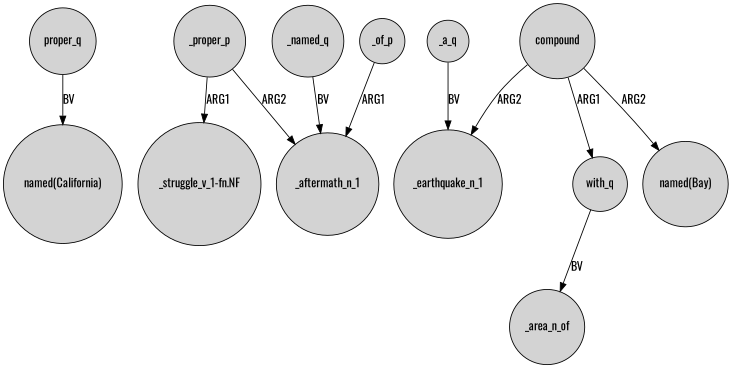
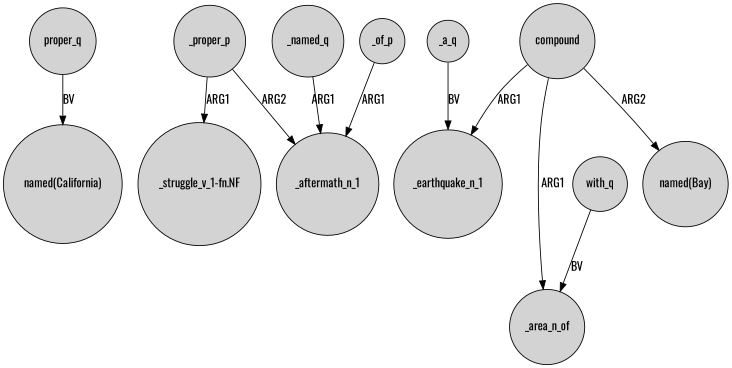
  digraph {
    fontname=Oswald
    node [fontname=Oswald shape=circle style=filled]
    edge [fontname=Oswald]
    proper_q
    "named(California)"
    n3 [label=_proper_p]
    _aftermath_n_1
    "_struggle_v_1-fn.NF"
    n6 [label=_named_q]
    compound
    "named(Bay)"
    _earthquake_n_1
    _area_n_of
    _of_p
    n12 [label=with_q]
    _a_q
    proper_q -> "named(California)" [label=BV]
    n3 -> _aftermath_n_1 [label=ARG2]
    n3 -> "_struggle_v_1-fn.NF" [label=ARG1]
-   n6 -> _aftermath_n_1 [label=BV]
+   n6 -> _aftermath_n_1 [label=ARG1]
    compound -> "named(Bay)" [label=ARG2]
-   compound -> _earthquake_n_1 [label=ARG2]
-   compound -> n12 [label=ARG1]
+   compound -> _earthquake_n_1 [label=ARG1]
+   compound -> _area_n_of [label=ARG1]
    _of_p -> _aftermath_n_1 [label=ARG1]
    n12 -> _area_n_of [label=BV]
    _a_q -> _earthquake_n_1 [label=BV]
  }
